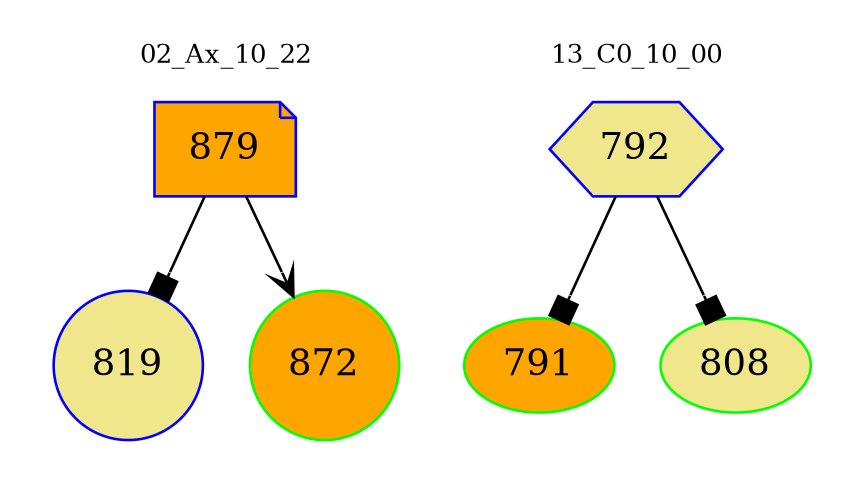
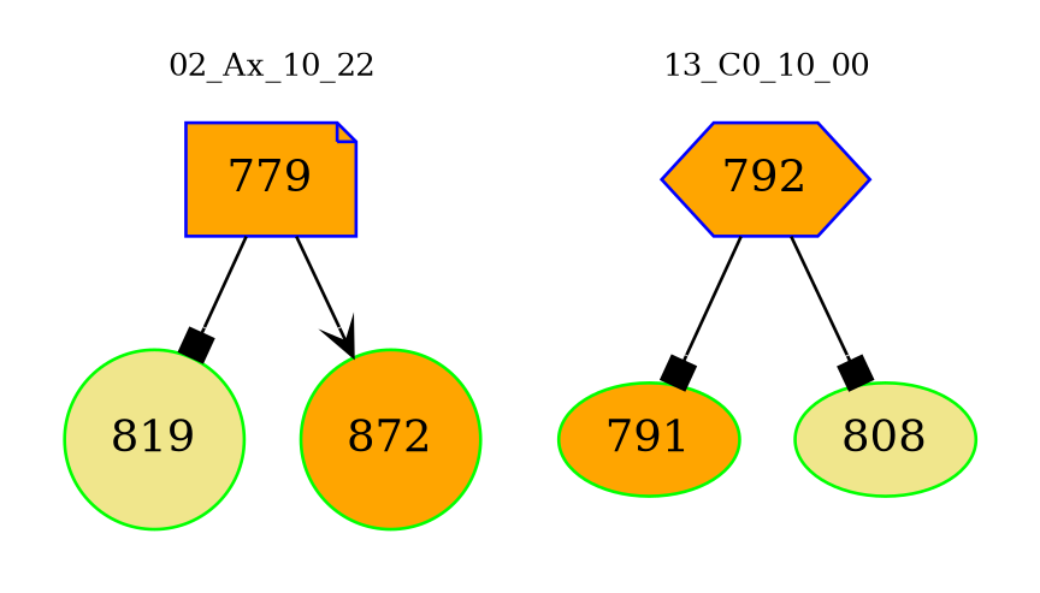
  digraph {
    fontname="DejaVu Serif"
    node [color=green fillcolor=orange fontname="DejaVu Serif" shape=circle style=filled]
    edge [arrowhead=box color=black fontname="DejaVu Serif"]
-   n1 [color=blue label=879 shape=note]
-   n2 [color=blue fillcolor=khaki label=819]
+   n1 [color=blue label=779 shape=note]
+   n2 [fillcolor=khaki label=819]
    n3 [label=872]
-   n4 [color=blue fillcolor=khaki label=792 shape=hexagon]
+   n4 [color=blue label=792 shape=hexagon]
    n5 [label=791 shape=ellipse]
    n6 [fillcolor=khaki label=808 shape=ellipse]
    subgraph cluster_1 {
      color=white
      fontsize=10
      label="02_Ax_10_22"
      n1
      n2
      n3
    }
    subgraph cluster_2 {
      color=white
      fontsize=10
      label="13_C0_10_00"
      n4
      n5
      n6
    }
    n1 -> n2
    n1 -> n3 [arrowhead=vee]
    n4 -> n5
    n4 -> n6
  }
